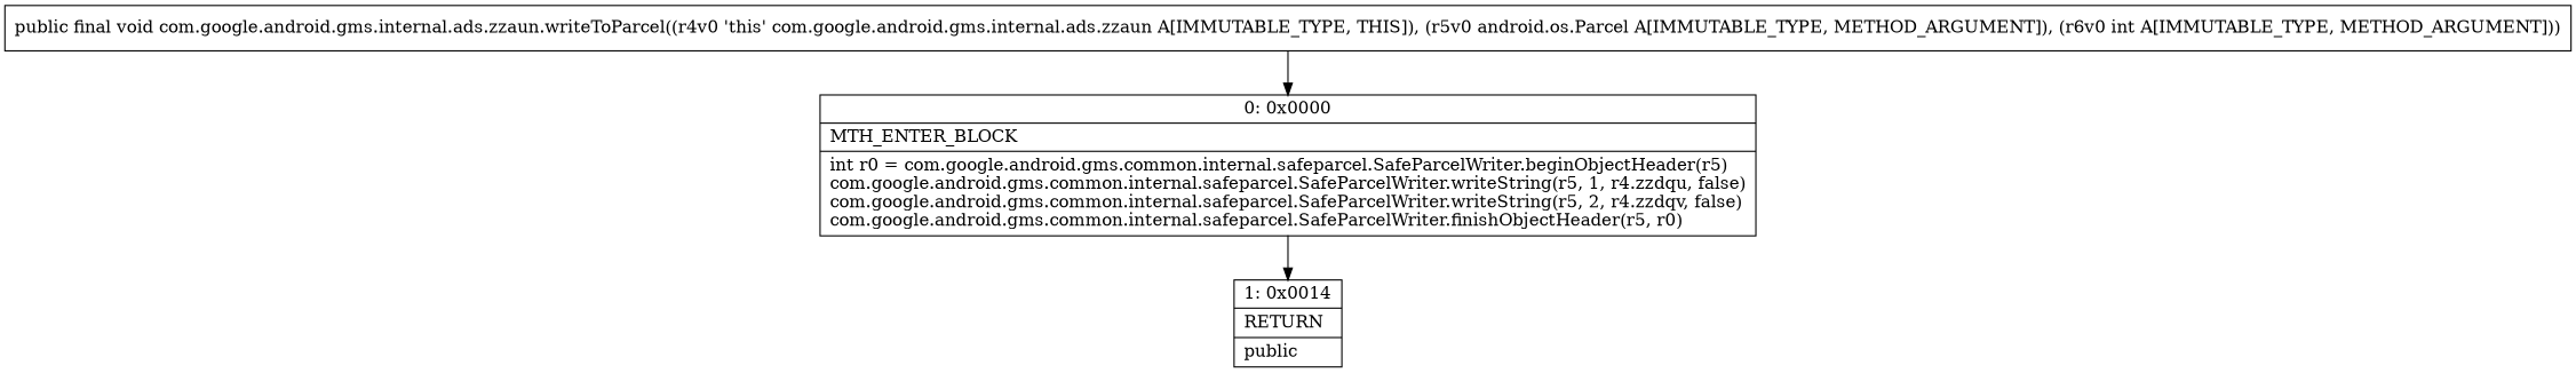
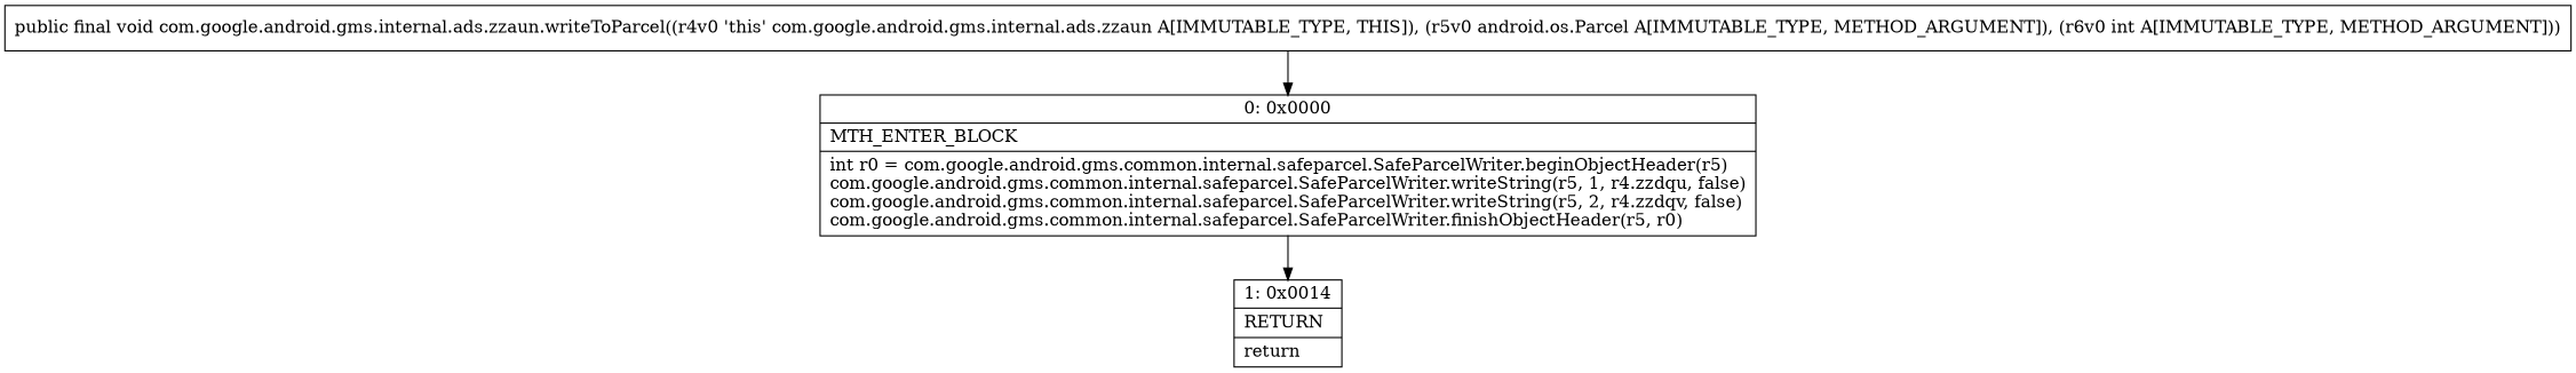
  digraph {
    node [shape=record]
    n1 [label="{0\:\ 0x0000|MTH_ENTER_BLOCK\l|int r0 = com.google.android.gms.common.internal.safeparcel.SafeParcelWriter.beginObjectHeader(r5)\lcom.google.android.gms.common.internal.safeparcel.SafeParcelWriter.writeString(r5, 1, r4.zzdqu, false)\lcom.google.android.gms.common.internal.safeparcel.SafeParcelWriter.writeString(r5, 2, r4.zzdqv, false)\lcom.google.android.gms.common.internal.safeparcel.SafeParcelWriter.finishObjectHeader(r5, r0)\l}"]
-   n2 [label="{1\:\ 0x0014|RETURN\l|public\l}"]
+   n2 [label="{1\:\ 0x0014|RETURN\l|return\l}"]
    n3 [label="{public final void com.google.android.gms.internal.ads.zzaun.writeToParcel((r4v0 'this' com.google.android.gms.internal.ads.zzaun A[IMMUTABLE_TYPE, THIS]), (r5v0 android.os.Parcel A[IMMUTABLE_TYPE, METHOD_ARGUMENT]), (r6v0 int A[IMMUTABLE_TYPE, METHOD_ARGUMENT])) }"]
    n1 -> n2
    n3 -> n1
  }
